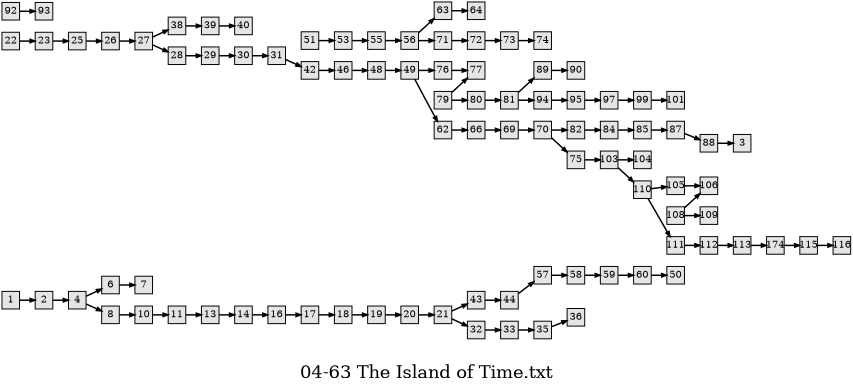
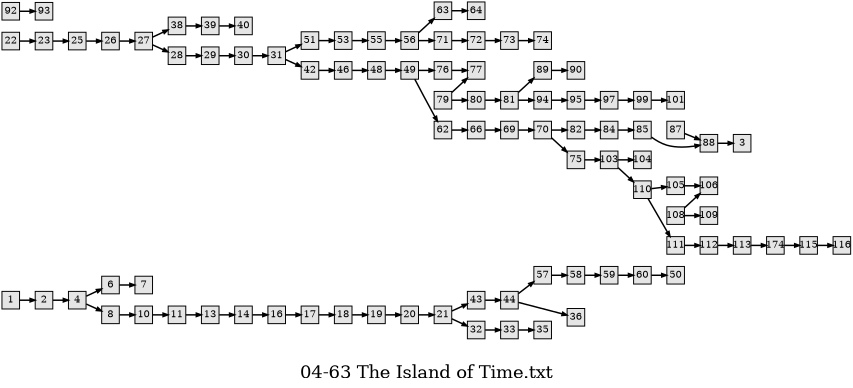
  digraph {
    fontsize=36
    label="04-63 The Island of Time.txt"
    nodesep=0.35
    ordering=out
    rankdir=LR
    ranksep=0.45
    node [fillcolor=grey90 fixedsize=true fontsize=20 labelfloat=true margin="0,0" penwidth=2 regular=true shape=rect style=filled]
    edge [fontsize=12 labelfloat=true penwidth=3]
    1
    2
    4
    6
    8
    7
    10
    11
    13
    14
    16
    17
    22
    23
    18
    25
    19
    20
    21
    43
    32
    44
    33
    57
    35
    26
    27
    38
    28
    39
    29
    40
    30
    31
    51
    42
    53
    46
    55
    48
    36
    49
    58
    59
    76
    62
    77
    66
    69
    56
    63
    71
    64
    72
    73
    60
    50
    70
    82
    75
    84
    103
    85
    104
    110
    74
    105
    111
    79
    80
    81
    89
    94
    90
    95
    97
    87
    88
    3
    92
    93
    99
    101
    106
    112
    108
    109
    113
    n89 [label=174]
    115
    116
    1 -> 2
    2 -> 4
    4 -> 6
    4 -> 8
    6 -> 7
    8 -> 10
    10 -> 11
    11 -> 13
    13 -> 14
    14 -> 16
    16 -> 17
    17 -> 18
    22 -> 23
    23 -> 25
    18 -> 19
    25 -> 26
    19 -> 20
    20 -> 21
    21 -> 43
    21 -> 32
    43 -> 44
    32 -> 33
    44 -> 57
    33 -> 35
    57 -> 58
-   35 -> 36
+   44 -> 36
    26 -> 27
    27 -> 38
    27 -> 28
    38 -> 39
    28 -> 29
    39 -> 40
    29 -> 30
    30 -> 31
+   31 -> 51
    31 -> 42
    51 -> 53
    42 -> 46
    53 -> 55
    46 -> 48
    55 -> 56
    48 -> 49
    49 -> 76
    49 -> 62
    58 -> 59
    59 -> 60
    76 -> 77
    62 -> 66
    66 -> 69
    69 -> 70
    56 -> 63
    56 -> 71
    63 -> 64
    71 -> 72
    72 -> 73
    73 -> 74
    60 -> 50
    70 -> 82
    70 -> 75
    82 -> 84
    75 -> 103
    84 -> 85
    103 -> 104
    103 -> 110
-   85 -> 87
+   85 -> 88
    110 -> 105
    110 -> 111
    105 -> 106
    111 -> 112
    79 -> 77
    79 -> 80
    80 -> 81
    81 -> 89
    81 -> 94
    89 -> 90
    94 -> 95
    95 -> 97
    97 -> 99
    87 -> 88
    88 -> 3
    92 -> 93
    99 -> 101
    112 -> 113
    108 -> 106
    108 -> 109
    113 -> n89
    n89 -> 115
    115 -> 116
  }
